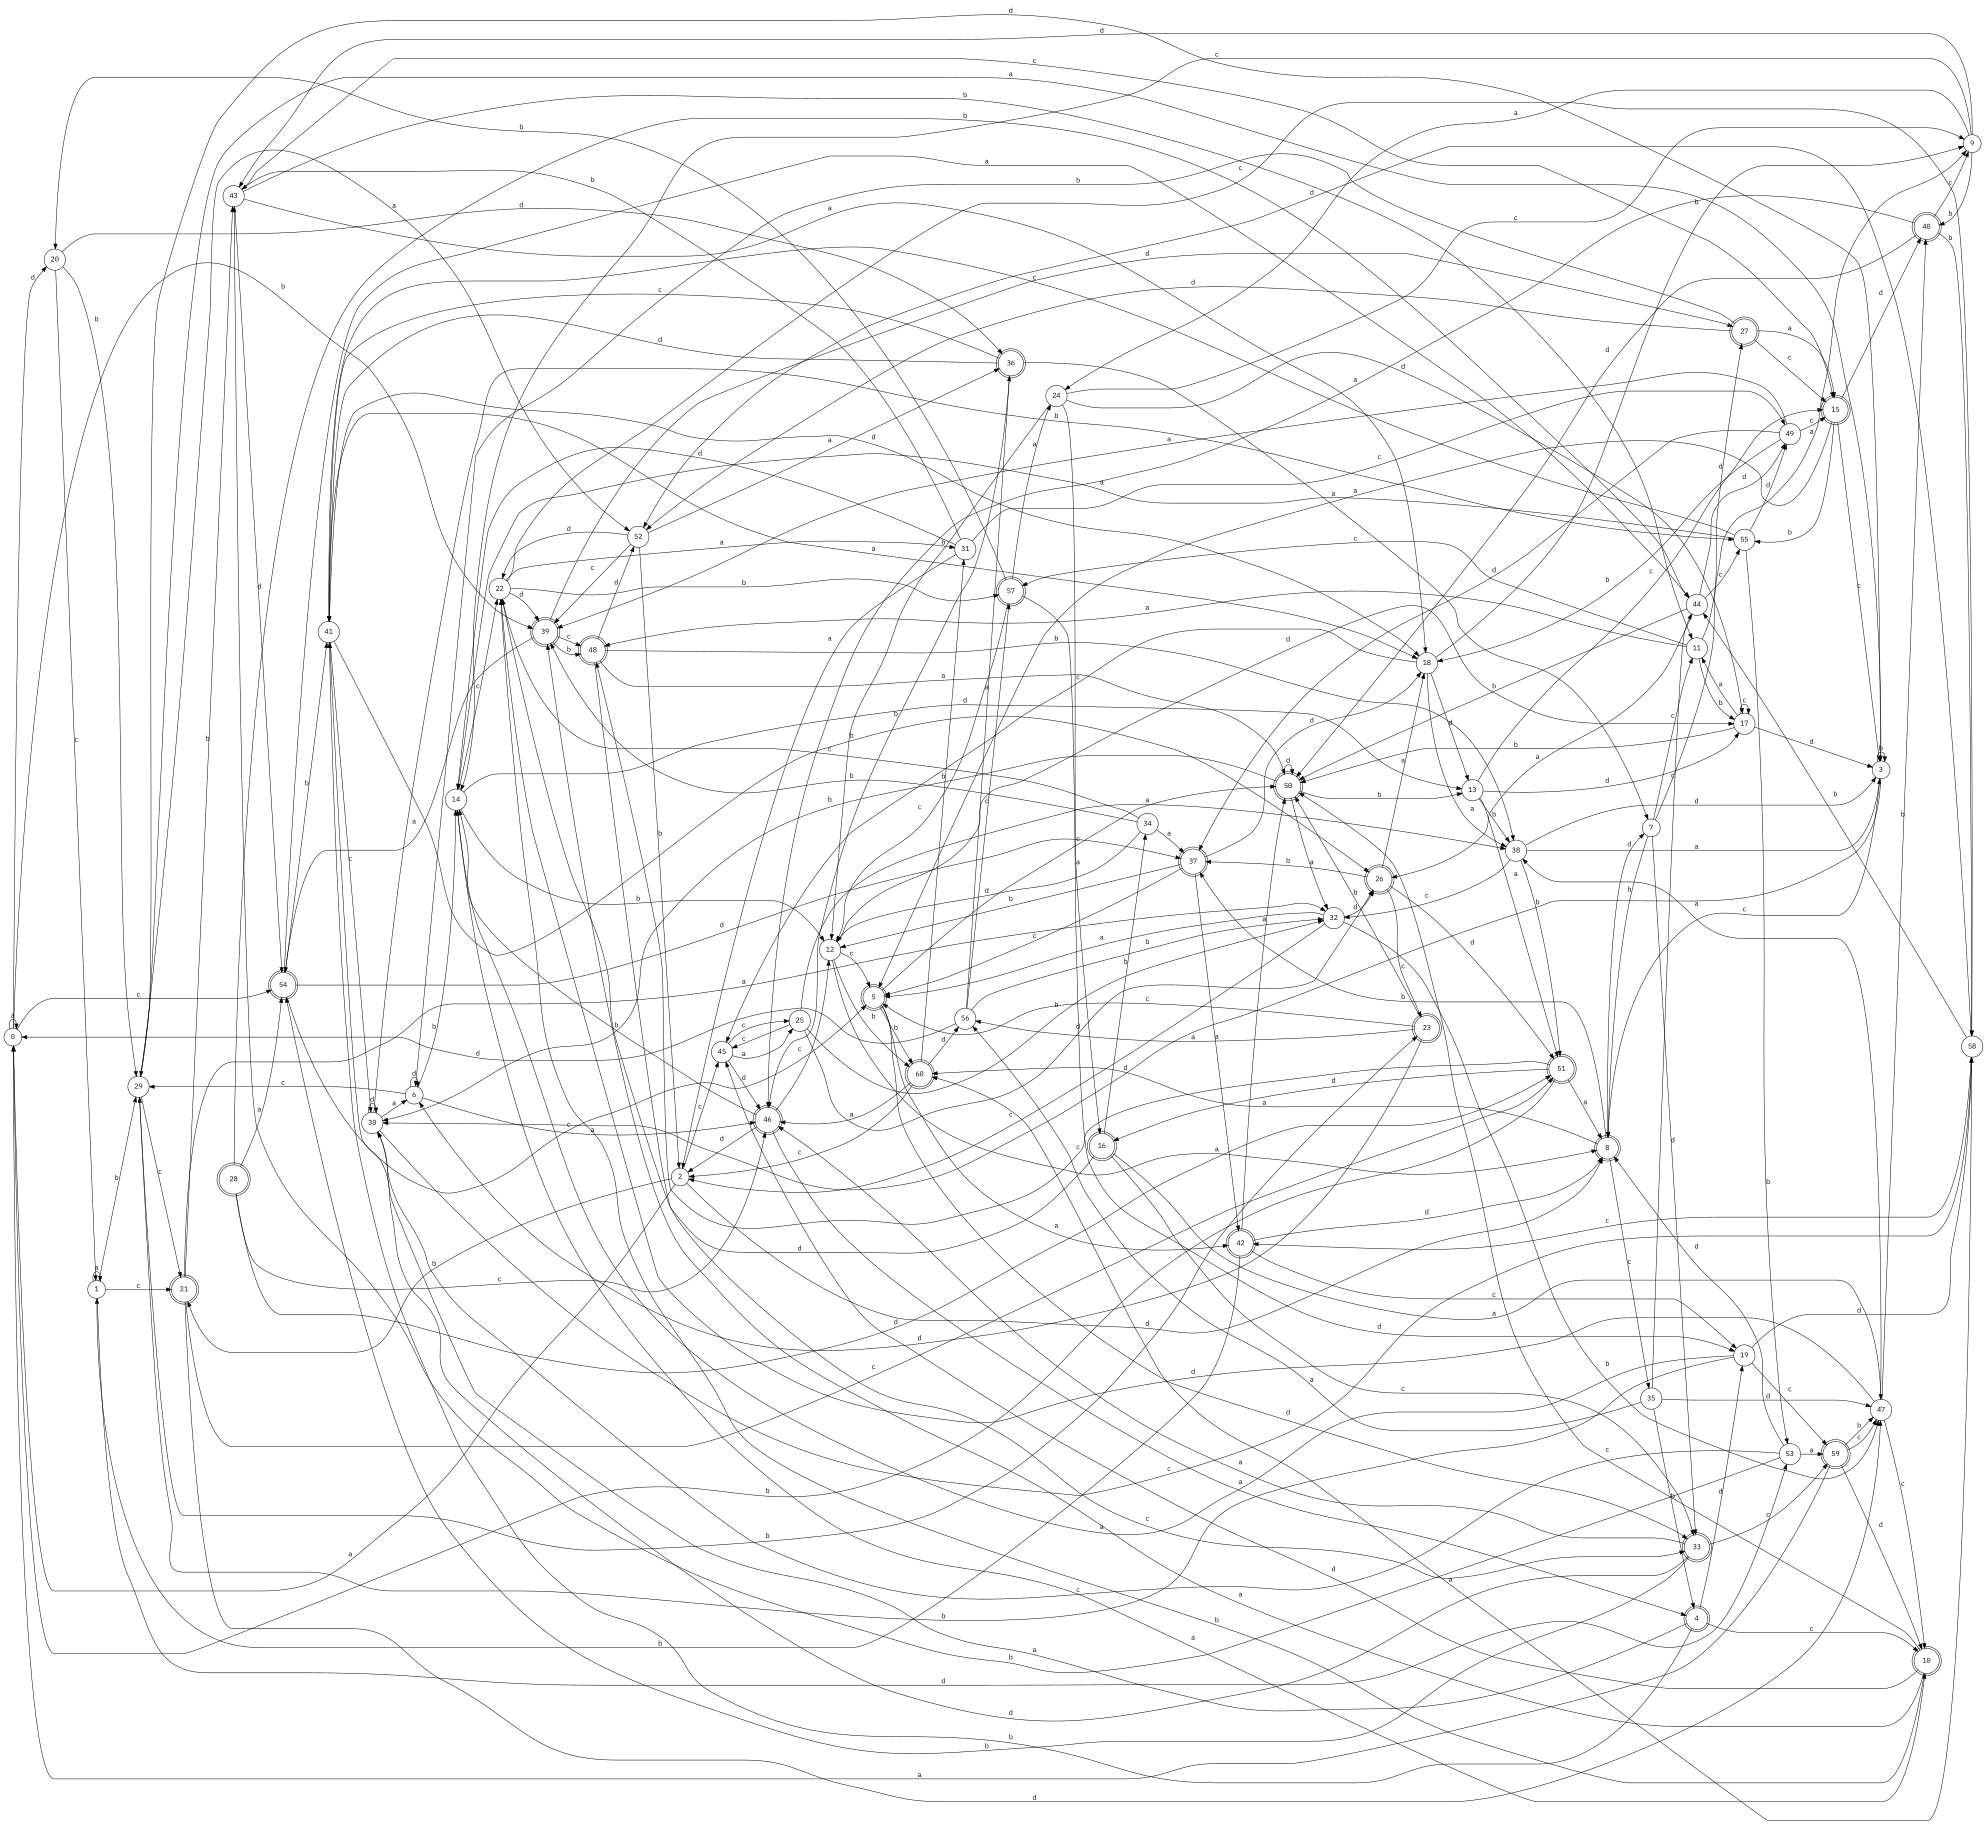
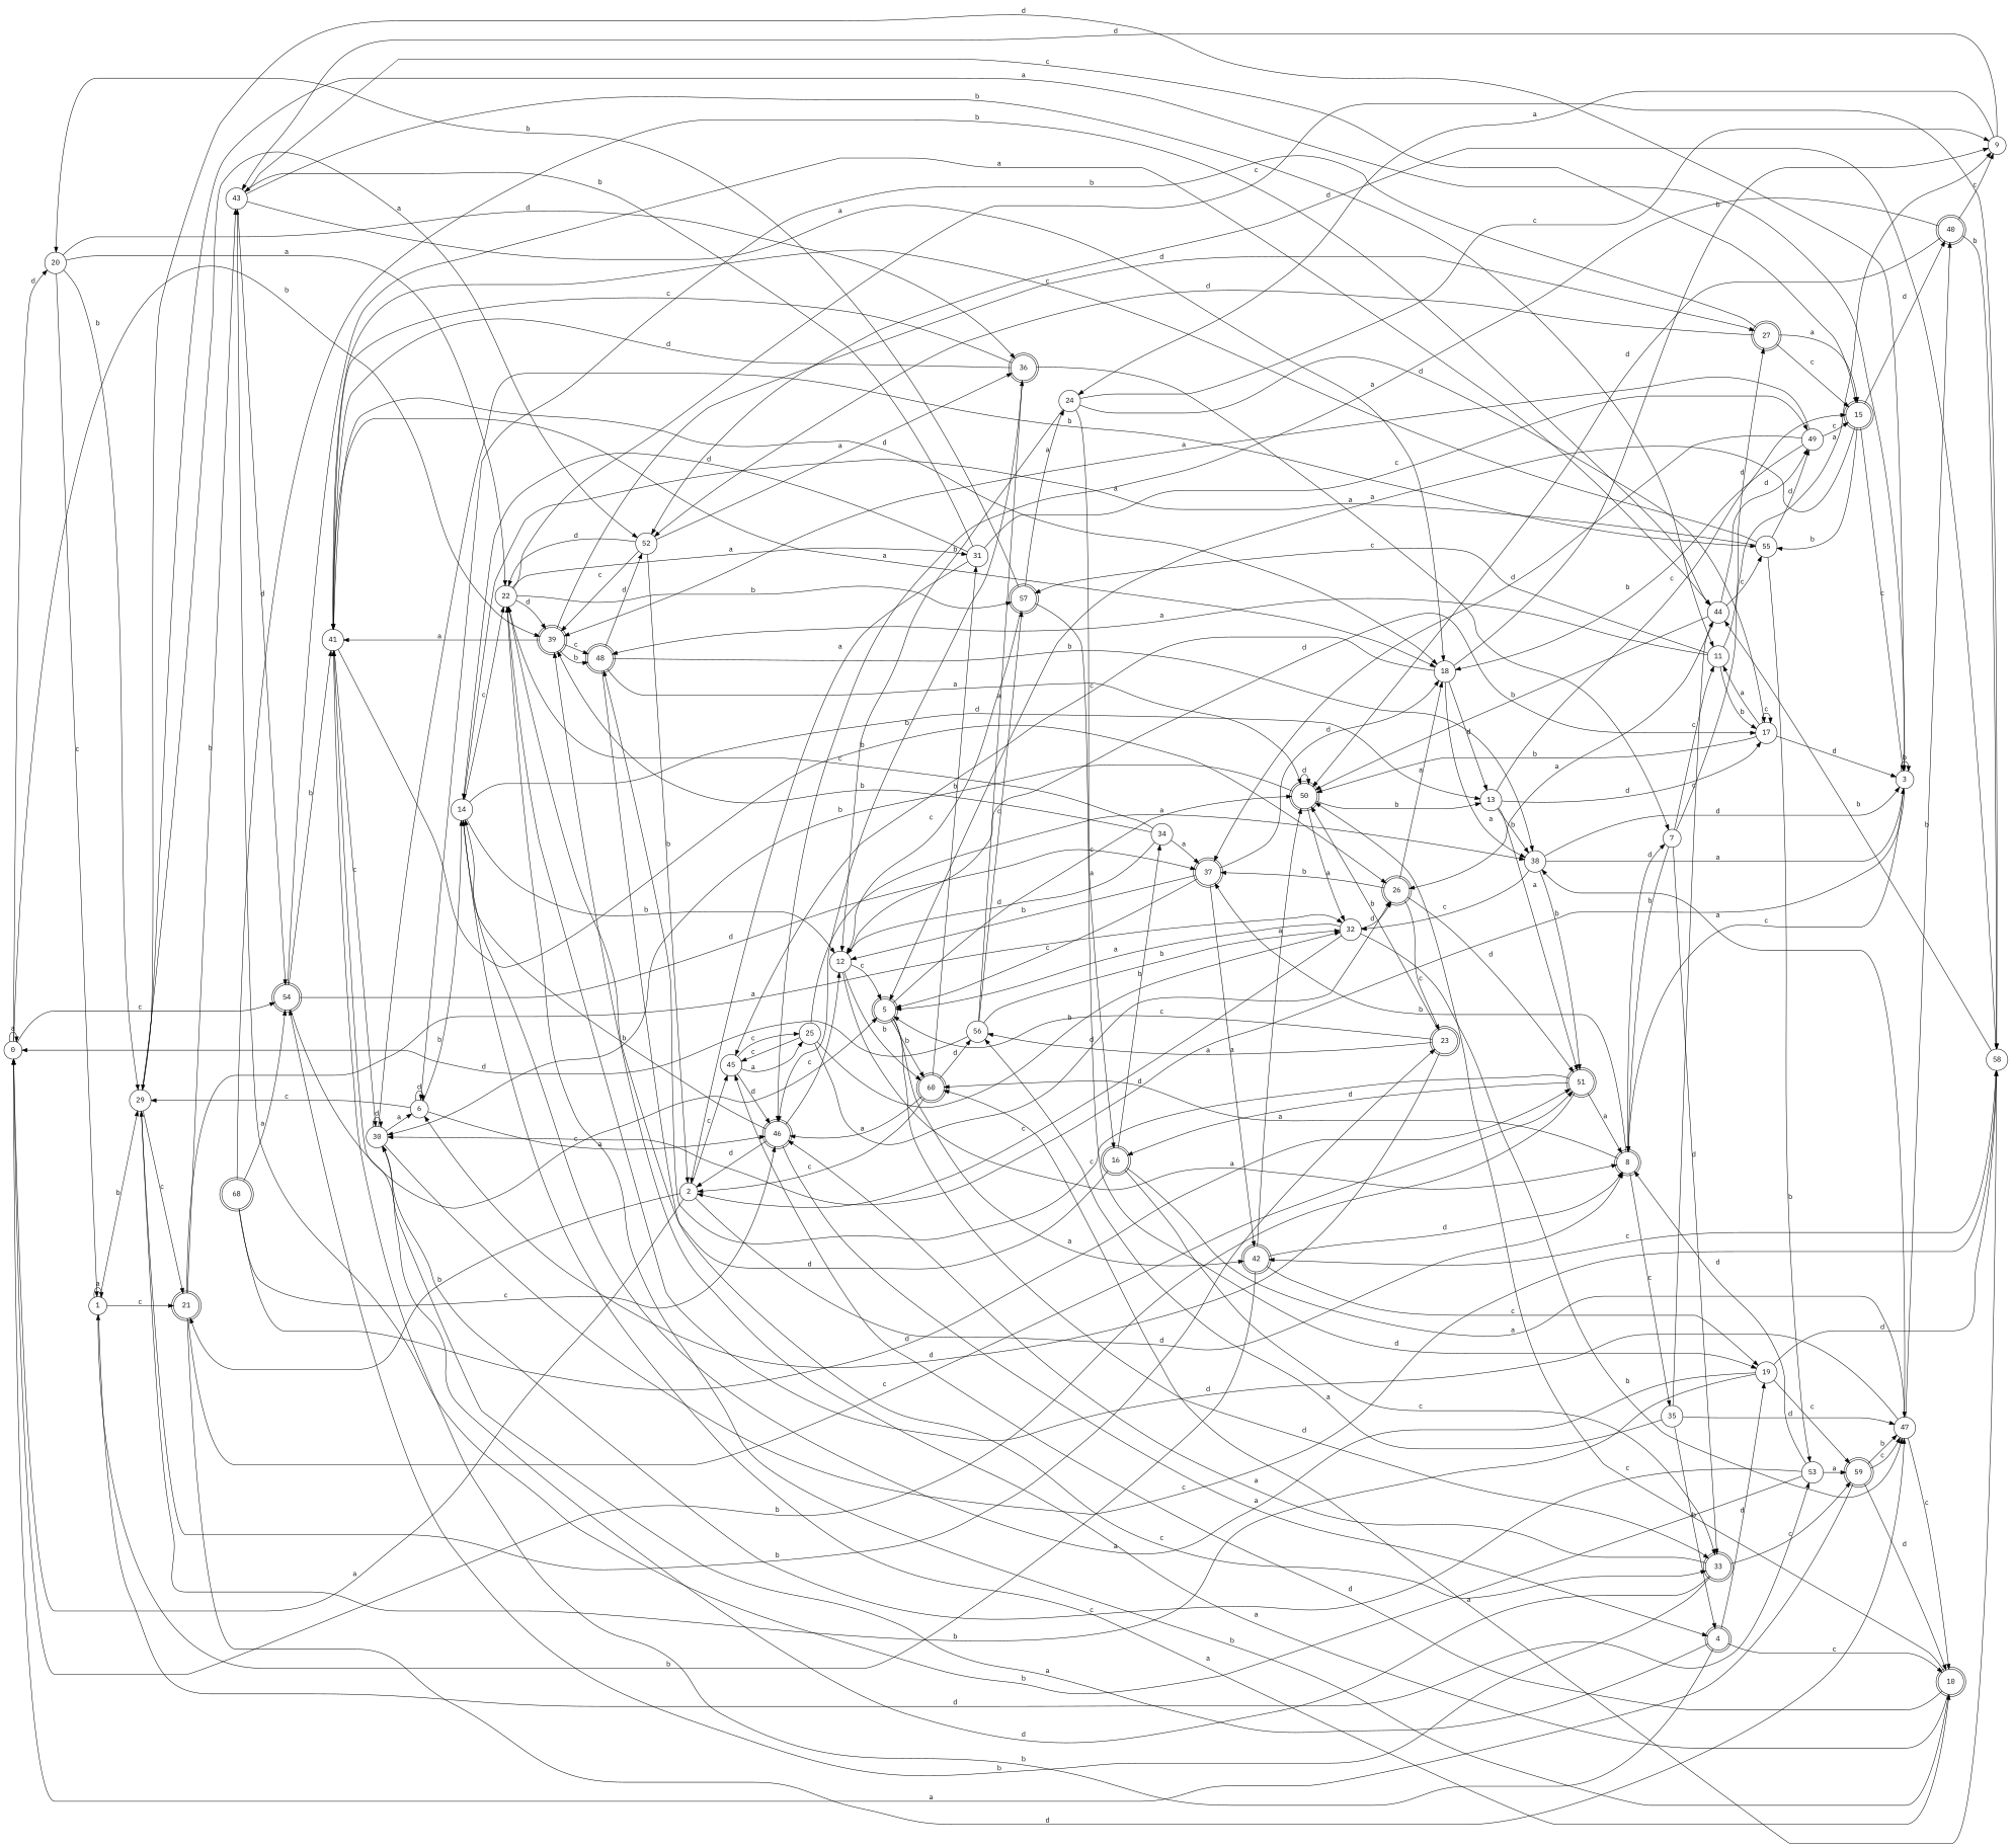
  digraph {
    fontname="IBM Plex Mono"
    rankdir=LR
    node [color=black fillcolor=white fontname="IBM Plex Mono" shape=circle style=filled]
    edge [fontname="IBM Plex Mono"]
    n1 [label=0]
    n2 [label=20]
    n3 [label=39 shape=doublecircle style="rounded,filled"]
    n4 [label=54 shape=doublecircle style="rounded,filled"]
    n5 [label=1]
    n6 [label=29]
    n7 [label=22]
    n8 [label=36 shape=doublecircle style="rounded,filled"]
    n9 [label=41]
    n10 [label=27 shape=doublecircle style="rounded,filled"]
    n11 [label=48 shape=doublecircle style="rounded,filled"]
    n12 [label=5 shape=doublecircle style="rounded,filled"]
    n13 [label=37 shape=doublecircle style="rounded,filled"]
    n14 [label=44]
    n15 [label=21 shape=doublecircle style="rounded,filled"]
    n16 [label=53]
    n17 [label=43]
    n18 [label=51 shape=doublecircle style="rounded,filled"]
    n19 [label=47]
    n20 [label=32]
    n21 [label=3]
    n22 [label=23 shape=doublecircle style="rounded,filled"]
    n23 [label=52]
    n24 [label=8 shape=doublecircle style="rounded,filled"]
    n25 [label=30]
    n26 [label=59 shape=doublecircle style="rounded,filled"]
    n27 [label=2]
    n28 [label=45]
    n29 [label=60 shape=doublecircle style="rounded,filled"]
    n30 [label=7]
    n31 [label=35]
    n32 [label=46 shape=doublecircle style="rounded,filled"]
    n33 [label=25]
    n34 [label=6]
    n35 [label=55]
    n36 [label=58]
    n37 [label=4 shape=doublecircle style="rounded,filled"]
    n38 [label=10 shape=doublecircle style="rounded,filled"]
    n39 [label=19]
    n40 [label=50 shape=doublecircle style="rounded,filled"]
    n41 [label=14]
    n42 [label=18]
    n43 [label=26 shape=doublecircle style="rounded,filled"]
    n44 [label=33 shape=doublecircle style="rounded,filled"]
    n45 [label=42 shape=doublecircle style="rounded,filled"]
    n46 [label=13]
    n47 [label=31]
    n48 [label=56]
    n49 [label=12]
    n50 [label=9]
    n51 [label=11]
    n52 [label=24]
    n53 [label=40 shape=doublecircle style="rounded,filled"]
    n54 [label=17]
    n55 [label=57 shape=doublecircle style="rounded,filled"]
    n56 [label=16 shape=doublecircle style="rounded,filled"]
    n57 [label=15 shape=doublecircle style="rounded,filled"]
    n58 [label=38]
    n59 [label=49]
    n60 [label=34]
-   n61 [label=28 shape=doublecircle style="rounded,filled"]
+   n61 [label=68 shape=doublecircle style="rounded,filled"]
    n1 -> n1 [label=a]
    n1 -> n2 [label=d]
    n1 -> n3 [label=b]
    n1 -> n4 [label=c]
    n2 -> n5 [label=c]
    n2 -> n6 [label=b]
+   n2 -> n7 [label=a]
    n2 -> n8 [label=d]
-   n3 -> n4 [label=a]
+   n3 -> n9 [label=a]
    n3 -> n10 [label=d]
    n3 -> n11 [label=b]
    n3 -> n11 [label=c]
    n4 -> n9 [label=b]
    n4 -> n12 [label=c]
    n4 -> n13 [label=d]
    n4 -> n14 [label=a]
    n5 -> n5 [label=a]
    n5 -> n6 [label=b]
    n5 -> n15 [label=c]
    n5 -> n16 [label=d]
    n6 -> n15 [label=c]
    n6 -> n21 [label=d]
    n6 -> n22 [label=b]
    n6 -> n23 [label=a]
    n7 -> n3 [label=d]
    n7 -> n36 [label=c]
    n7 -> n47 [label=a]
    n7 -> n55 [label=b]
    n8 -> n9 [label=c]
    n8 -> n9 [label=d]
    n8 -> n30 [label=a]
    n8 -> n32 [label=b]
    n9 -> n25 [label=c]
    n9 -> n42 [label=a]
    n9 -> n42 [label=d]
    n9 -> n43 [label=b]
    n10 -> n23 [label=d]
    n10 -> n34 [label=b]
    n10 -> n57 [label=a]
    n10 -> n57 [label=c]
    n11 -> n23 [label=d]
    n11 -> n40 [label=a]
    n11 -> n44 [label=c]
    n11 -> n58 [label=b]
    n12 -> n29 [label=b]
    n12 -> n40 [label=c]
    n12 -> n44 [label=d]
    n12 -> n45 [label=a]
    n13 -> n12 [label=c]
    n13 -> n42 [label=d]
    n13 -> n45 [label=a]
    n13 -> n49 [label=b]
    n14 -> n35 [label=c]
    n14 -> n40 [label=b]
    n14 -> n43 [label=a]
    n14 -> n59 [label=d]
    n15 -> n17 [label=b]
    n15 -> n18 [label=c]
    n15 -> n19 [label=d]
    n15 -> n20 [label=a]
    n16 -> n17 [label=b]
    n16 -> n24 [label=d]
    n16 -> n25 [label=c]
    n16 -> n26 [label=a]
    n17 -> n4 [label=d]
    n17 -> n42 [label=a]
    n17 -> n51 [label=b]
    n17 -> n57 [label=c]
    n18 -> n1 [label=b]
    n18 -> n11 [label=c]
    n18 -> n24 [label=a]
    n18 -> n56 [label=d]
    n19 -> n7 [label=d]
    n19 -> n38 [label=c]
    n19 -> n53 [label=b]
    n19 -> n58 [label=a]
    n20 -> n12 [label=a]
    n20 -> n19 [label=b]
    n20 -> n27 [label=c]
    n20 -> n43 [label=d]
    n21 -> n6 [label=a]
    n21 -> n21 [label=b]
    n21 -> n24 [label=c]
    n21 -> n25 [label=d]
    n22 -> n12 [label=c]
    n22 -> n34 [label=d]
    n22 -> n40 [label=b]
    n22 -> n48 [label=a]
    n23 -> n3 [label=c]
    n23 -> n7 [label=d]
    n23 -> n8 [label=a]
    n23 -> n27 [label=b]
    n24 -> n13 [label=b]
    n24 -> n29 [label=a]
    n24 -> n30 [label=d]
    n24 -> n31 [label=c]
    n25 -> n25 [label=d]
    n25 -> n34 [label=a]
    n25 -> n35 [label=b]
    n25 -> n36 [label=c]
    n26 -> n1 [label=a]
    n26 -> n19 [label=b]
    n26 -> n19 [label=c]
    n26 -> n38 [label=d]
    n27 -> n1 [label=a]
    n27 -> n15 [label=b]
    n27 -> n24 [label=d]
    n27 -> n28 [label=c]
    n28 -> n32 [label=d]
    n28 -> n33 [label=a]
    n28 -> n33 [label=c]
    n29 -> n27 [label=c]
    n29 -> n32 [label=a]
    n29 -> n47 [label=b]
    n29 -> n48 [label=d]
    n30 -> n24 [label=b]
    n30 -> n44 [label=d]
    n30 -> n50 [label=a]
    n30 -> n51 [label=c]
    n31 -> n14 [label=c]
    n31 -> n19 [label=d]
    n31 -> n37 [label=b]
    n31 -> n48 [label=a]
    n32 -> n27 [label=d]
    n32 -> n37 [label=a]
    n32 -> n41 [label=b]
    n32 -> n49 [label=c]
    n33 -> n20 [label=b]
    n33 -> n28 [label=c]
    n33 -> n43 [label=d]
    n33 -> n58 [label=a]
    n34 -> n6 [label=c]
    n34 -> n32 [label=a]
    n34 -> n34 [label=d]
    n34 -> n41 [label=b]
    n35 -> n9 [label=c]
    n35 -> n16 [label=b]
    n35 -> n41 [label=a]
    n35 -> n59 [label=d]
    n36 -> n14 [label=b]
    n36 -> n23 [label=d]
    n36 -> n29 [label=a]
    n36 -> n45 [label=c]
    n37 -> n9 [label=b]
    n37 -> n25 [label=a]
    n37 -> n38 [label=c]
    n37 -> n39 [label=d]
    n38 -> n3 [label=a]
    n38 -> n7 [label=b]
    n38 -> n28 [label=d]
    n38 -> n40 [label=c]
    n39 -> n6 [label=b]
    n39 -> n26 [label=c]
    n39 -> n36 [label=d]
    n39 -> n41 [label=a]
    n40 -> n20 [label=a]
    n40 -> n25 [label=b]
    n40 -> n40 [label=d]
    n40 -> n46 [label=b]
    n41 -> n7 [label=c]
    n41 -> n38 [label=a]
    n41 -> n46 [label=d]
    n41 -> n49 [label=b]
    n42 -> n28 [label=c]
    n42 -> n46 [label=d]
    n42 -> n50 [label=b]
    n42 -> n58 [label=a]
    n43 -> n13 [label=b]
    n43 -> n18 [label=d]
    n43 -> n22 [label=c]
    n43 -> n42 [label=a]
    n44 -> n4 [label=b]
    n44 -> n9 [label=d]
    n44 -> n26 [label=c]
    n44 -> n32 [label=a]
    n45 -> n5 [label=b]
    n45 -> n24 [label=d]
    n45 -> n39 [label=c]
    n45 -> n40 [label=a]
    n46 -> n18 [label=a]
    n46 -> n54 [label=d]
    n46 -> n57 [label=c]
    n46 -> n58 [label=b]
    n47 -> n17 [label=b]
    n47 -> n27 [label=a]
    n47 -> n41 [label=d]
    n47 -> n59 [label=c]
    n48 -> n1 [label=d]
    n48 -> n8 [label=a]
    n48 -> n20 [label=b]
    n48 -> n55 [label=c]
    n49 -> n12 [label=c]
    n49 -> n24 [label=a]
    n49 -> n29 [label=b]
    n49 -> n54 [label=d]
    n50 -> n17 [label=d]
-   n50 -> n41 [label=c]
    n50 -> n52 [label=a]
-   n50 -> n53 [label=b]
    n51 -> n10 [label=d]
    n51 -> n11 [label=a]
    n51 -> n54 [label=b]
    n51 -> n55 [label=c]
    n52 -> n49 [label=b]
    n52 -> n50 [label=c]
    n52 -> n54 [label=d]
    n52 -> n56 [label=a]
    n53 -> n32 [label=a]
    n53 -> n36 [label=b]
    n53 -> n40 [label=d]
    n53 -> n50 [label=c]
    n54 -> n21 [label=d]
    n54 -> n40 [label=b]
    n54 -> n51 [label=a]
    n54 -> n54 [label=c]
    n55 -> n2 [label=b]
    n55 -> n39 [label=d]
    n55 -> n49 [label=c]
    n55 -> n52 [label=a]
    n56 -> n7 [label=d]
    n56 -> n19 [label=a]
    n56 -> n44 [label=c]
    n56 -> n60 [label=b]
    n57 -> n12 [label=a]
    n57 -> n21 [label=c]
    n57 -> n35 [label=b]
    n57 -> n53 [label=d]
    n58 -> n18 [label=b]
    n58 -> n20 [label=c]
    n58 -> n21 [label=a]
    n58 -> n21 [label=d]
    n59 -> n3 [label=a]
    n59 -> n13 [label=d]
    n59 -> n42 [label=b]
    n59 -> n57 [label=c]
    n60 -> n3 [label=b]
    n60 -> n7 [label=c]
    n60 -> n13 [label=a]
    n60 -> n49 [label=d]
    n61 -> n4 [label=a]
    n61 -> n14 [label=b]
    n61 -> n18 [label=d]
    n61 -> n32 [label=c]
  }
